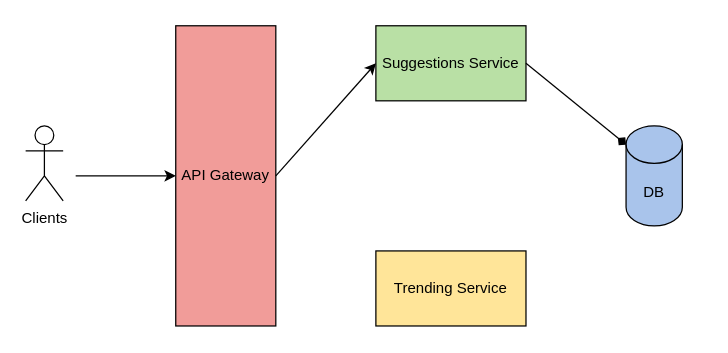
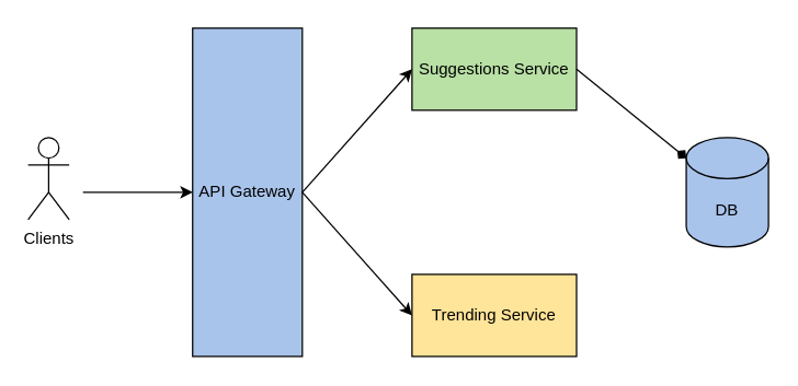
  <mxCell id="0" />
  <mxCell id="1" parent="0" />
  <mxCell id="2" value="Clients" style="shape=umlActor;verticalLabelPosition=bottom;verticalAlign=top;html=1;outlineConnect=0;" vertex="1" parent="1"><mxGeometry x="20" y="100" width="30" height="60" as="geometry" /></mxCell>
- <mxCell id="3" value="API Gateway" style="rounded=0;whiteSpace=wrap;html=1;fillColor=#F19C99;" vertex="1" parent="1"><mxGeometry x="140" y="20" width="80" height="240" as="geometry" /></mxCell>
+ <mxCell id="3" value="API Gateway" style="rounded=0;whiteSpace=wrap;html=1;fillColor=#a9c4eb;" vertex="1" parent="1"><mxGeometry x="140" y="20" width="80" height="240" as="geometry" /></mxCell>
  <mxCell id="4" value="Suggestions Service" style="rounded=0;whiteSpace=wrap;html=1;fillColor=#B9E0A5;" vertex="1" parent="1"><mxGeometry x="300" y="20" width="120" height="60" as="geometry" /></mxCell>
  <mxCell id="5" value="Trending Service" style="rounded=0;whiteSpace=wrap;html=1;fillColor=#FFE599;" vertex="1" parent="1"><mxGeometry x="300" y="200" width="120" height="60" as="geometry" /></mxCell>
- <mxCell id="6" value="DB" style="shape=cylinder3;whiteSpace=wrap;html=1;boundedLbl=1;backgroundOutline=1;size=15;fillColor=#A9C4EB;" vertex="1" parent="1"><mxGeometry x="500" y="100" width="45" height="80" as="geometry" /></mxCell>
+ <mxCell id="6" value="DB" style="shape=cylinder3;whiteSpace=wrap;html=1;boundedLbl=1;backgroundOutline=1;size=15;fillColor=#A9C4EB;" vertex="1" parent="1"><mxGeometry x="500" y="100" width="60" height="80" as="geometry" /></mxCell>
  <mxCell id="7" value="" style="endArrow=classic;html=1;rounded=0;entryX=0;entryY=0.5;entryDx=0;entryDy=0;" edge="1" parent="1" target="3"><mxGeometry width="50" height="50" relative="1" as="geometry"><mxPoint x="60" y="140" as="sourcePoint" /><mxPoint x="60" y="200" as="targetPoint" /></mxGeometry></mxCell>
  <mxCell id="8" value="" style="endArrow=classic;html=1;rounded=0;entryX=0;entryY=0.5;entryDx=0;entryDy=0;" edge="1" parent="1" target="4"><mxGeometry width="50" height="50" relative="1" as="geometry"><mxPoint x="220" y="140" as="sourcePoint" /><mxPoint x="330" y="100" as="targetPoint" /></mxGeometry></mxCell>
+ <mxCell id="9" value="" style="endArrow=classic;html=1;rounded=0;entryX=0;entryY=0.5;entryDx=0;entryDy=0;exitX=1;exitY=0.5;exitDx=0;exitDy=0;" edge="1" parent="1" source="3" target="5"><mxGeometry width="50" height="50" relative="1" as="geometry"><mxPoint x="110" y="360" as="sourcePoint" /><mxPoint x="160" y="310" as="targetPoint" /></mxGeometry></mxCell>
  <mxCell id="10" value="" style="endArrow=diamond;html=1;rounded=0;entryX=0;entryY=0;entryDx=0;entryDy=15;entryPerimeter=0;exitX=1;exitY=0.5;exitDx=0;exitDy=0;" edge="1" parent="1" source="4" target="6"><mxGeometry width="50" height="50" relative="1" as="geometry"><mxPoint x="350" y="160" as="sourcePoint" /><mxPoint x="400" y="110" as="targetPoint" /></mxGeometry></mxCell>
